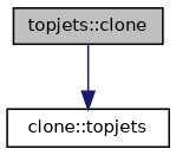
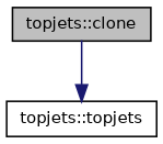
  digraph {
    rankdir=TB
    node [color=black fontname=Helvetica fontsize=10 shape=record style=filled]
    n1 [fillcolor=grey75 fontcolor=black height=0.2 label="topjets::clone" width=0.4]
-   n2 [fillcolor=white height=0.2 label="clone::topjets" width=0.4]
+   n2 [fillcolor=white height=0.2 label="topjets::topjets" width=0.4]
    n1 -> n2 [color=midnightblue fontname=Helvetica fontsize=10 labelfontname=Helvetica labelfontsize=10 style=solid]
  }
